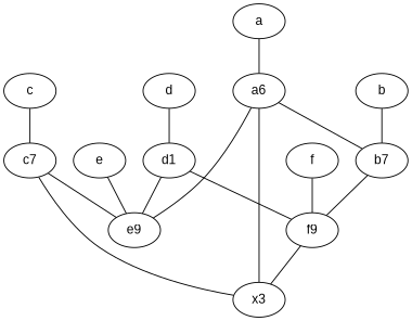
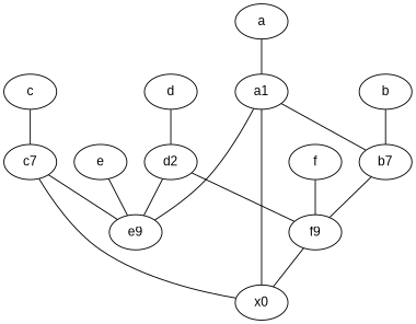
  graph {
    fontname="Liberation Sans"
    node [fontname="Liberation Sans" labelfontsize=50]
    edge [fontname="Liberation Sans"]
    n1 [label=e9]
    a
-   a1 [label=a6]
+   a1
    n4 [label=b7]
-   x0 [label=x3]
+   x0
    n6 [label=f9]
    f
-   d1
+   d1 [label=d2]
    d
    e
    n11 [label=c7]
    c
    b
    a -- a1
    a1 -- n1
    a1 -- n4
    a1 -- x0
    n4 -- n6
    n6 -- x0
    f -- n6
    d1 -- n1
    d1 -- n6
    d -- d1
    e -- n1
    n11 -- n1
    n11 -- x0
    c -- n11
    b -- n4
  }
